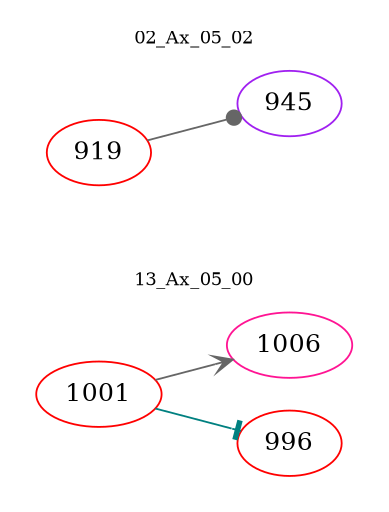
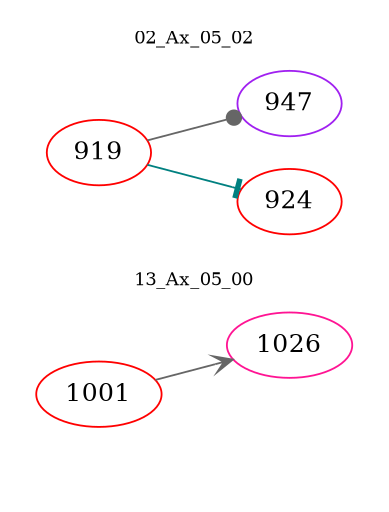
  digraph {
    rankdir=LR
    node [color=red]
    edge [arrowhead=tee color=teal]
    n1 [label=1001]
-   n2 [label=996]
-   n3 [color=deeppink label=1006]
+   n3 [color=deeppink label=1026]
    n4 [label=919]
-   n6 [color=purple label=945]
+   n5 [label=924]
+   n6 [color=purple label=947]
    subgraph cluster_1 {
      color=white
      fontsize=10
      label="13_Ax_05_00"
      n1
-     n2
      n3
    }
    subgraph cluster_2 {
      color=white
      fontsize=10
      label="02_Ax_05_02"
      n4
+     n5
      n6
    }
-   n1 -> n2
    n1 -> n3 [arrowhead=vee color=gray40]
+   n4 -> n5
    n4 -> n6 [arrowhead=dot color=gray40]
  }
